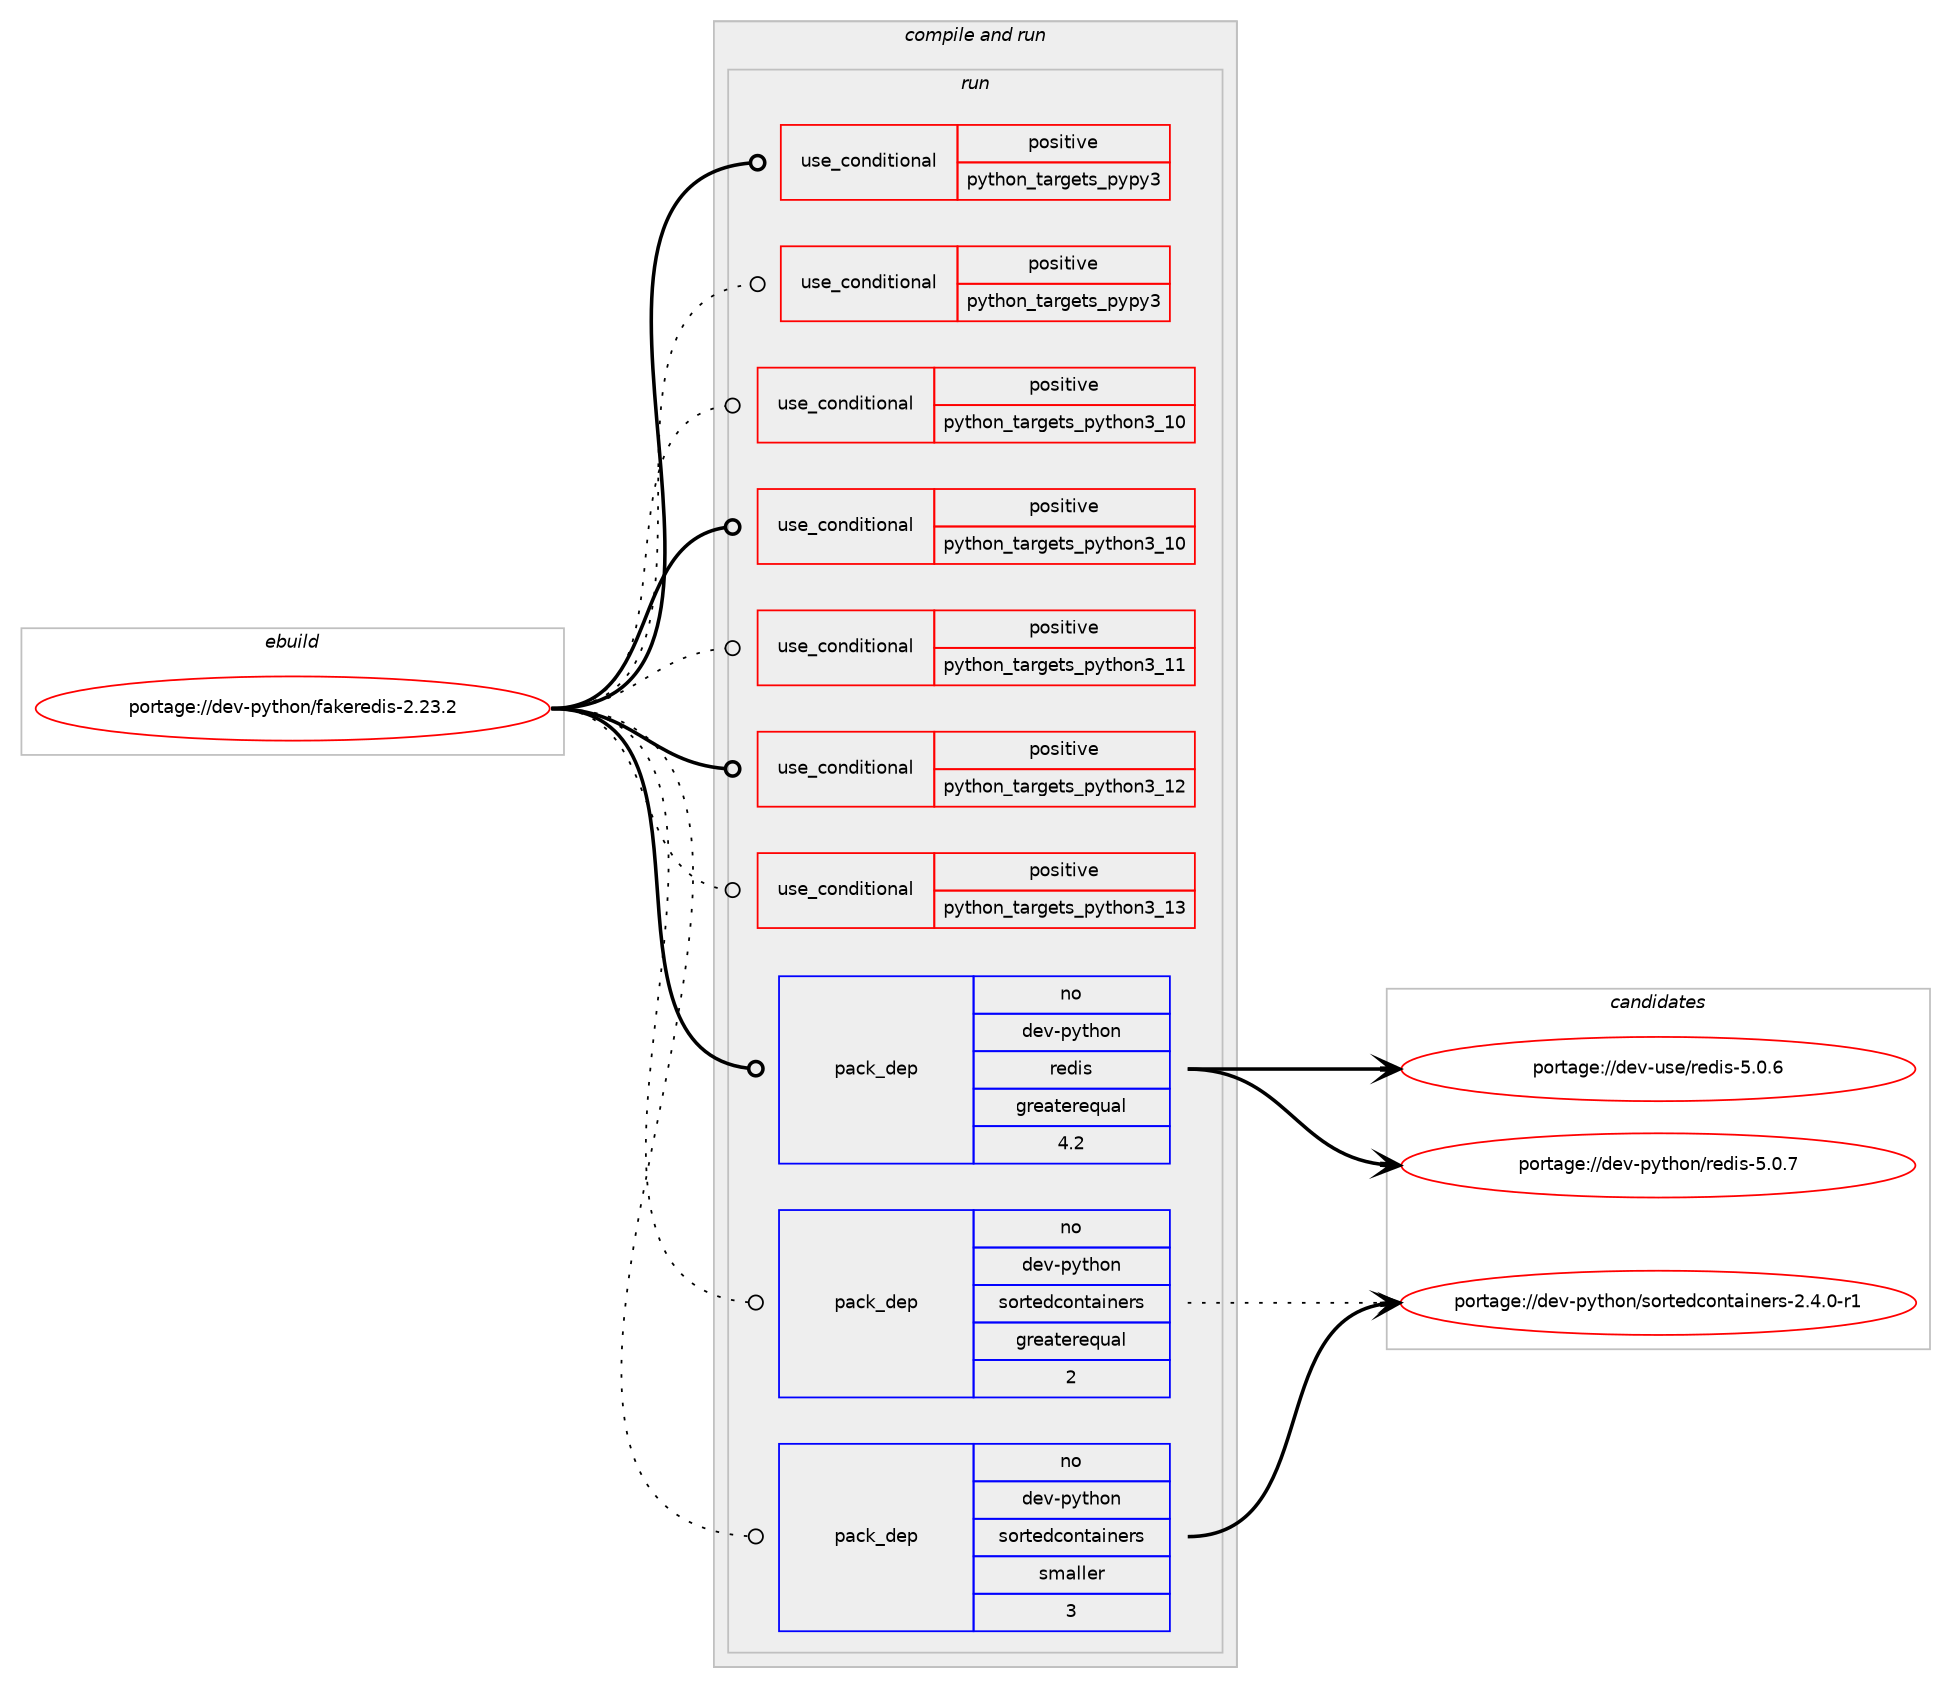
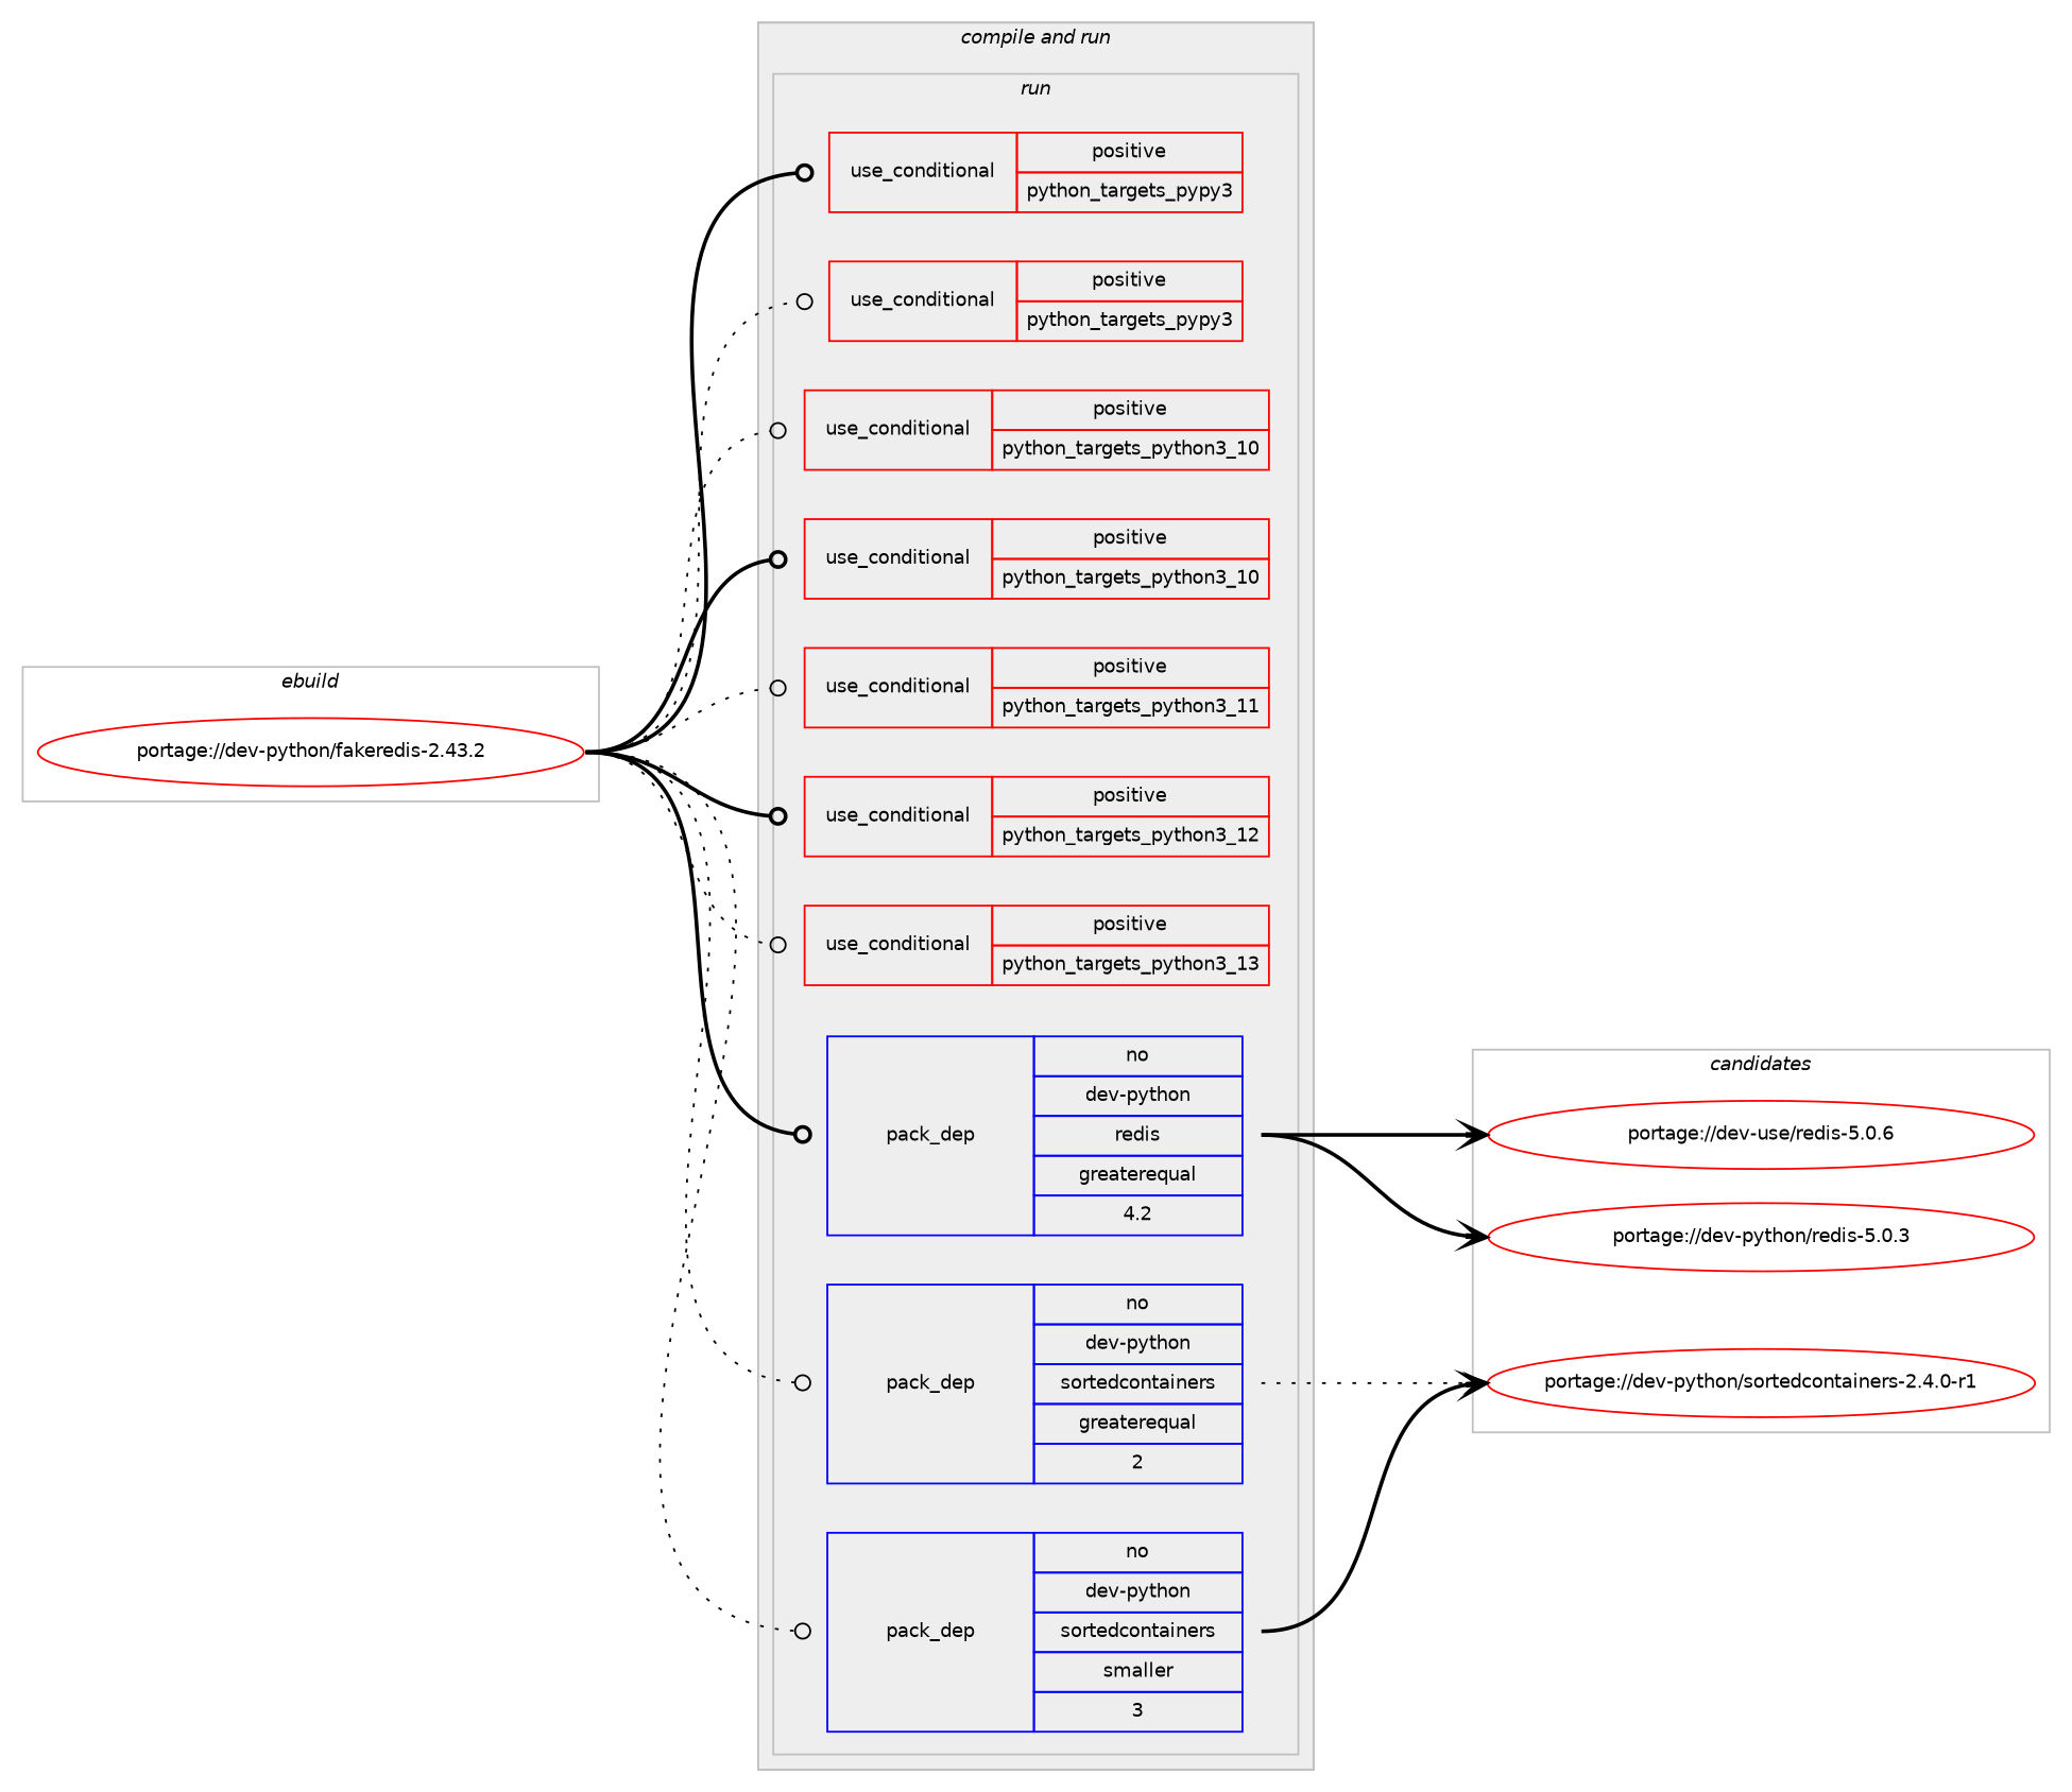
  digraph {
    compound=true
    concentrate=true
    fontname=Helvetica
    fontsize=10
    newrank=true
    rankdir=LR
    ranksep=1.5
    node [color=red fontname=Helvetica fontsize=10 shape=none]
    edge [arrowhead=odot headport=w style=bold tailport=e weight=20]
-   n1 [label="portage://dev-python/fakeredis-2.23.2" width=4 shape=""]
+   n1 [label="portage://dev-python/fakeredis-2.43.2" width=4 shape=""]
    n2 [label=<<TABLE BORDER="0" CELLBORDER="1" CELLSPACING="0" CELLPADDING="4"><TR><TD ROWSPAN="3" CELLPADDING="10">use_conditional</TD></TR><TR><TD>positive</TD></TR><TR><TD>python_targets_pypy3</TD></TR></TABLE>>]
    n3 [label=<<TABLE BORDER="0" CELLBORDER="1" CELLSPACING="0" CELLPADDING="4"><TR><TD ROWSPAN="3" CELLPADDING="10">use_conditional</TD></TR><TR><TD>positive</TD></TR><TR><TD>python_targets_pypy3</TD></TR></TABLE>>]
    n4 [label=<<TABLE BORDER="0" CELLBORDER="1" CELLSPACING="0" CELLPADDING="4"><TR><TD ROWSPAN="3" CELLPADDING="10">use_conditional</TD></TR><TR><TD>positive</TD></TR><TR><TD>python_targets_python3_10</TD></TR></TABLE>>]
    n5 [label=<<TABLE BORDER="0" CELLBORDER="1" CELLSPACING="0" CELLPADDING="4"><TR><TD ROWSPAN="3" CELLPADDING="10">use_conditional</TD></TR><TR><TD>positive</TD></TR><TR><TD>python_targets_python3_10</TD></TR></TABLE>>]
    n6 [label=<<TABLE BORDER="0" CELLBORDER="1" CELLSPACING="0" CELLPADDING="4"><TR><TD ROWSPAN="3" CELLPADDING="10">use_conditional</TD></TR><TR><TD>positive</TD></TR><TR><TD>python_targets_python3_11</TD></TR></TABLE>>]
    n7 [label=<<TABLE BORDER="0" CELLBORDER="1" CELLSPACING="0" CELLPADDING="4"><TR><TD ROWSPAN="3" CELLPADDING="10">use_conditional</TD></TR><TR><TD>positive</TD></TR><TR><TD>python_targets_python3_12</TD></TR></TABLE>>]
    n8 [label=<<TABLE BORDER="0" CELLBORDER="1" CELLSPACING="0" CELLPADDING="4"><TR><TD ROWSPAN="3" CELLPADDING="10">use_conditional</TD></TR><TR><TD>positive</TD></TR><TR><TD>python_targets_python3_13</TD></TR></TABLE>>]
    n9 [color=blue label=<<TABLE BORDER="0" CELLBORDER="1" CELLSPACING="0" CELLPADDING="4" WIDTH="220"><TR><TD ROWSPAN="6" CELLPADDING="30">pack_dep</TD></TR><TR><TD WIDTH="110">no</TD></TR><TR><TD>dev-python</TD></TR><TR><TD>redis</TD></TR><TR><TD>greaterequal</TD></TR><TR><TD>4.2</TD></TR></TABLE>>]
    n10 [color=blue label=<<TABLE BORDER="0" CELLBORDER="1" CELLSPACING="0" CELLPADDING="4" WIDTH="220"><TR><TD ROWSPAN="6" CELLPADDING="30">pack_dep</TD></TR><TR><TD WIDTH="110">no</TD></TR><TR><TD>dev-python</TD></TR><TR><TD>sortedcontainers</TD></TR><TR><TD>greaterequal</TD></TR><TR><TD>2</TD></TR></TABLE>>]
    n11 [color=blue label=<<TABLE BORDER="0" CELLBORDER="1" CELLSPACING="0" CELLPADDING="4" WIDTH="220"><TR><TD ROWSPAN="6" CELLPADDING="30">pack_dep</TD></TR><TR><TD WIDTH="110">no</TD></TR><TR><TD>dev-python</TD></TR><TR><TD>sortedcontainers</TD></TR><TR><TD>smaller</TD></TR><TR><TD>3</TD></TR></TABLE>>]
    n12 [label="portage://dev-use/redis-5.0.6" width=4 shape=""]
-   n13 [label="portage://dev-python/redis-5.0.7" width=4 shape=""]
+   n13 [label="portage://dev-python/redis-5.0.3" width=4 shape=""]
    n14 [label="portage://dev-python/sortedcontainers-2.4.0-r1" width=4 shape=""]
    subgraph cluster_1 {
      color=gray
      label=<<i>ebuild</i>>
      rank=same
      n1
    }
    subgraph cluster_2 {
      color=gray
      label=<<i>dependencies</i>>
      subgraph cluster_3 {
        color=gray
        fillcolor="#eeeeee"
        label=<<i>compile</i>>
        style=filled
      }
      subgraph cluster_4 {
        color=gray
        fillcolor="#eeeeee"
        label=<<i>compile and run</i>>
        style=filled
      }
      subgraph cluster_5 {
        color=gray
        fillcolor="#eeeeee"
        label=<<i>run</i>>
        style=filled
        subgraph sub_6 {
          color=gray
          fillcolor="#eeeeee"
          label=<<i>run</i>>
          style=filled
          n2
        }
        subgraph sub_7 {
          color=gray
          fillcolor="#eeeeee"
          label=<<i>run</i>>
          style=filled
          n3
        }
        subgraph sub_8 {
          color=gray
          fillcolor="#eeeeee"
          label=<<i>run</i>>
          style=filled
          n4
        }
        subgraph sub_9 {
          color=gray
          fillcolor="#eeeeee"
          label=<<i>run</i>>
          style=filled
          n5
        }
        subgraph sub_10 {
          color=gray
          fillcolor="#eeeeee"
          label=<<i>run</i>>
          style=filled
          n6
        }
        subgraph sub_11 {
          color=gray
          fillcolor="#eeeeee"
          label=<<i>run</i>>
          style=filled
          n7
        }
        subgraph sub_12 {
          color=gray
          fillcolor="#eeeeee"
          label=<<i>run</i>>
          style=filled
          n8
        }
        subgraph sub_13 {
          color=gray
          fillcolor="#eeeeee"
          label=<<i>run</i>>
          style=filled
          n9
        }
        subgraph sub_14 {
          color=gray
          fillcolor="#eeeeee"
          label=<<i>run</i>>
          style=filled
          n10
        }
        subgraph sub_15 {
          color=gray
          fillcolor="#eeeeee"
          label=<<i>run</i>>
          style=filled
          n11
        }
      }
    }
    subgraph cluster_16 {
      color=gray
      label=<<i>candidates</i>>
      rank=same
      subgraph sub_17 {
        color=black
        label=<<i>candidates</i>>
        nodesep=1
        rank=same
        n12
        n13
      }
      subgraph sub_18 {
        color=black
        label=<<i>candidates</i>>
        nodesep=1
        rank=same
        n14
      }
      subgraph sub_19 {
        color=black
        label=<<i>candidates</i>>
        nodesep=1
        rank=same
        n14
      }
    }
    n1 -> n2
    n1 -> n3 [style=dotted]
    n1 -> n4 [style=dotted]
    n1 -> n5
    n1 -> n6 [style=dotted]
    n1 -> n7
    n1 -> n8 [style=dotted]
    n1 -> n9
    n1 -> n10 [style=dotted]
    n1 -> n11 [style=dotted]
    n9 -> n12 [arrowhead=vee weight=100]
    n9 -> n13 [arrowhead=vee weight=100]
    n10 -> n14 [arrowhead=vee style=dotted weight=100]
    n11 -> n14 [arrowhead=vee weight=100]
  }
